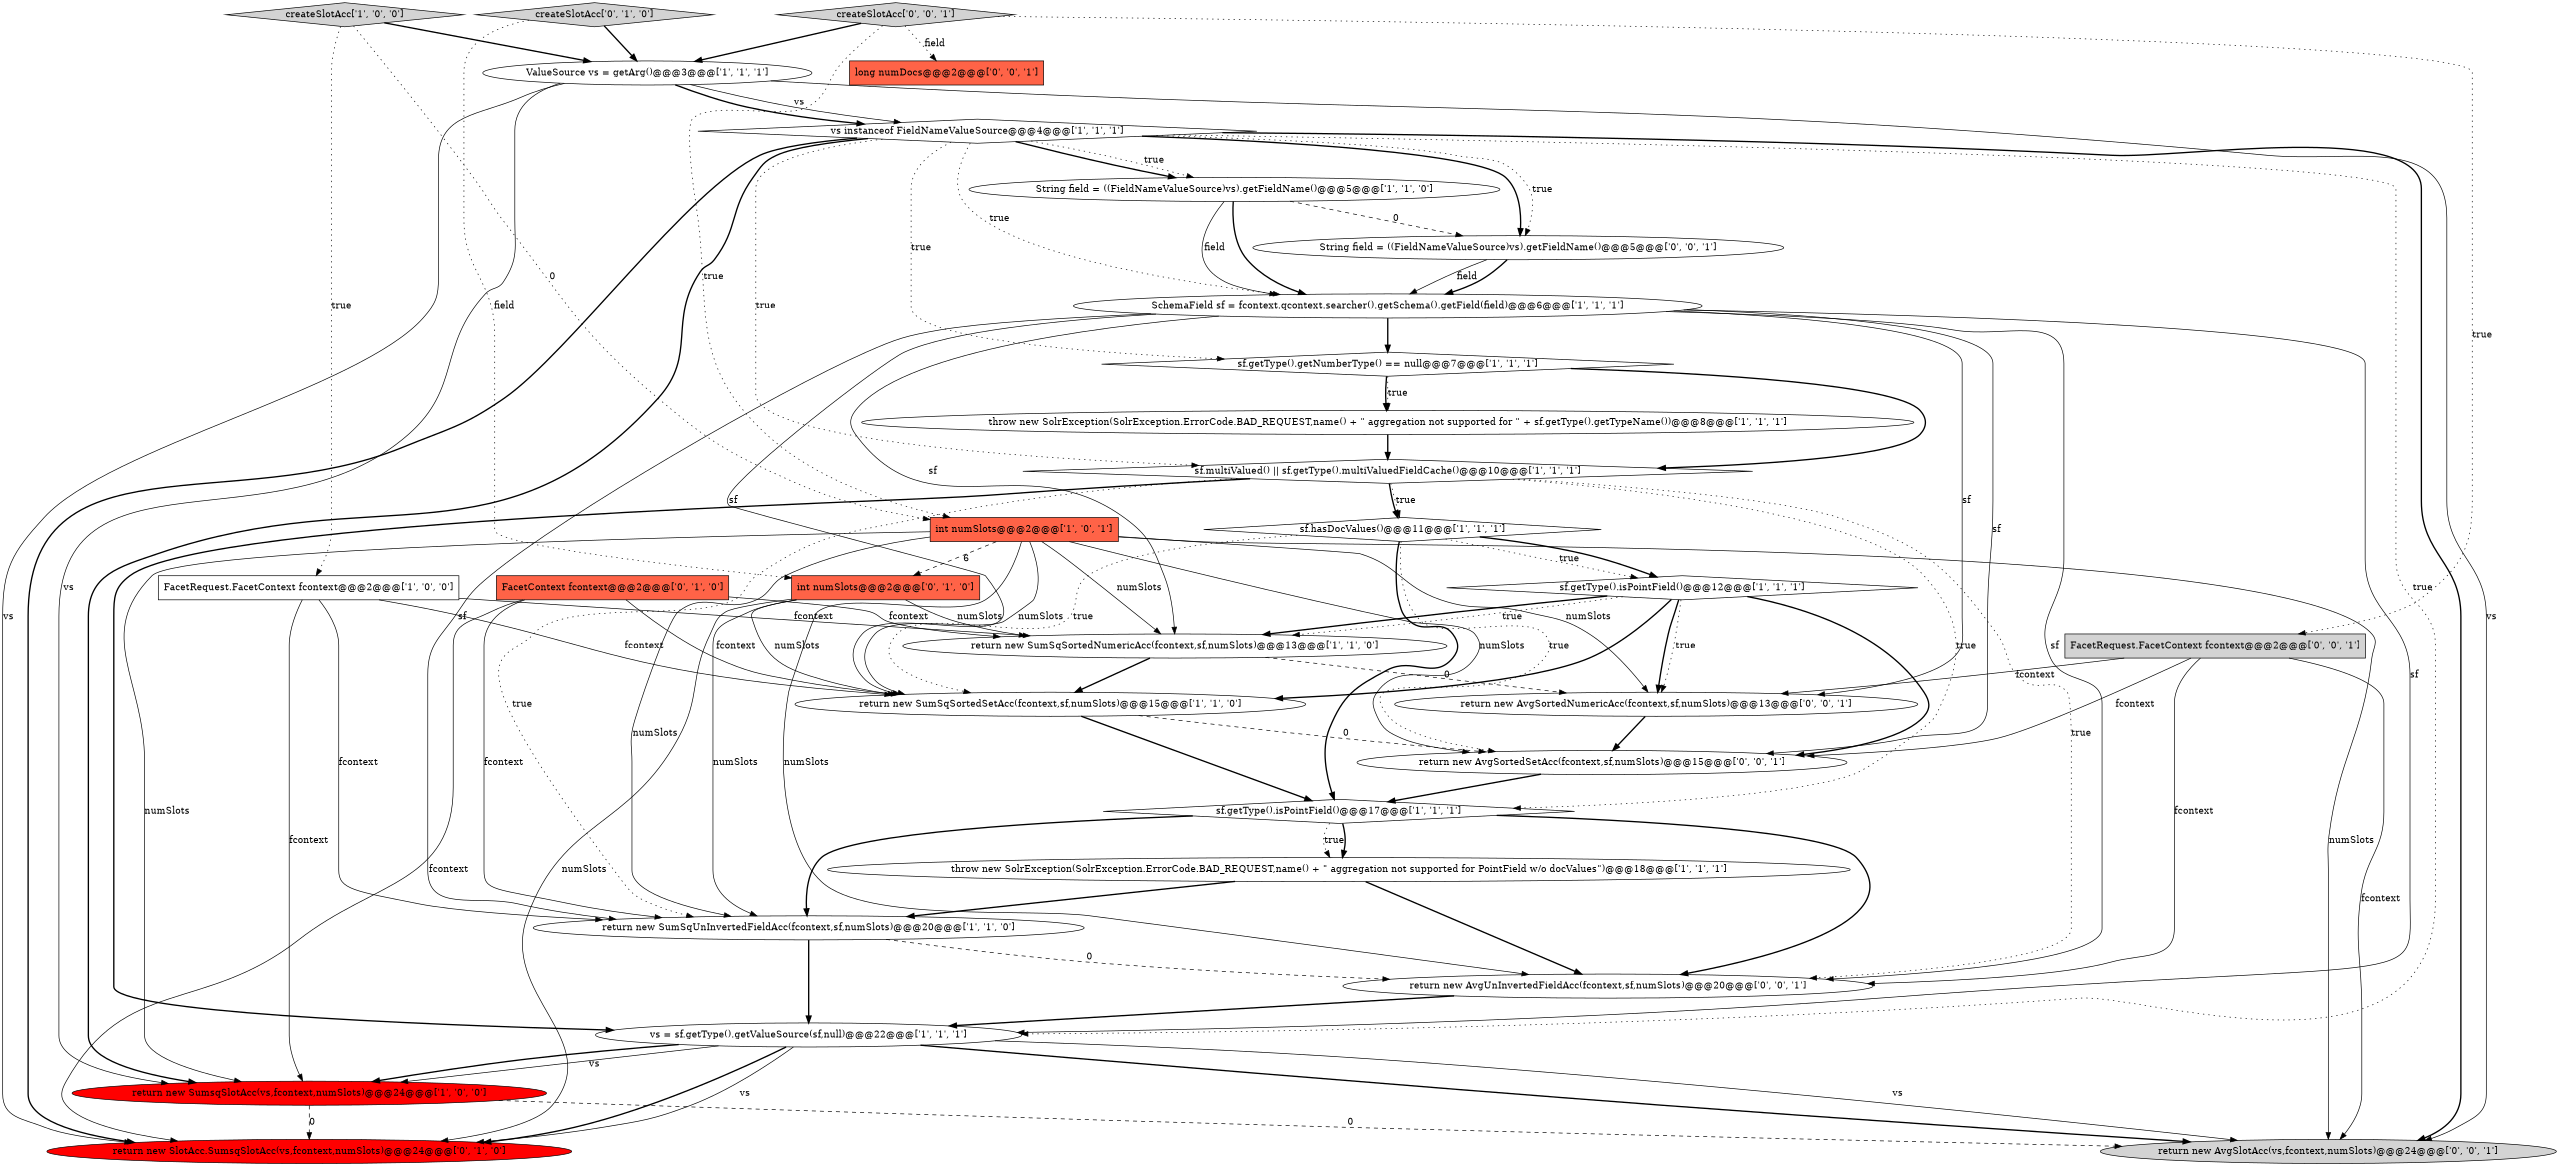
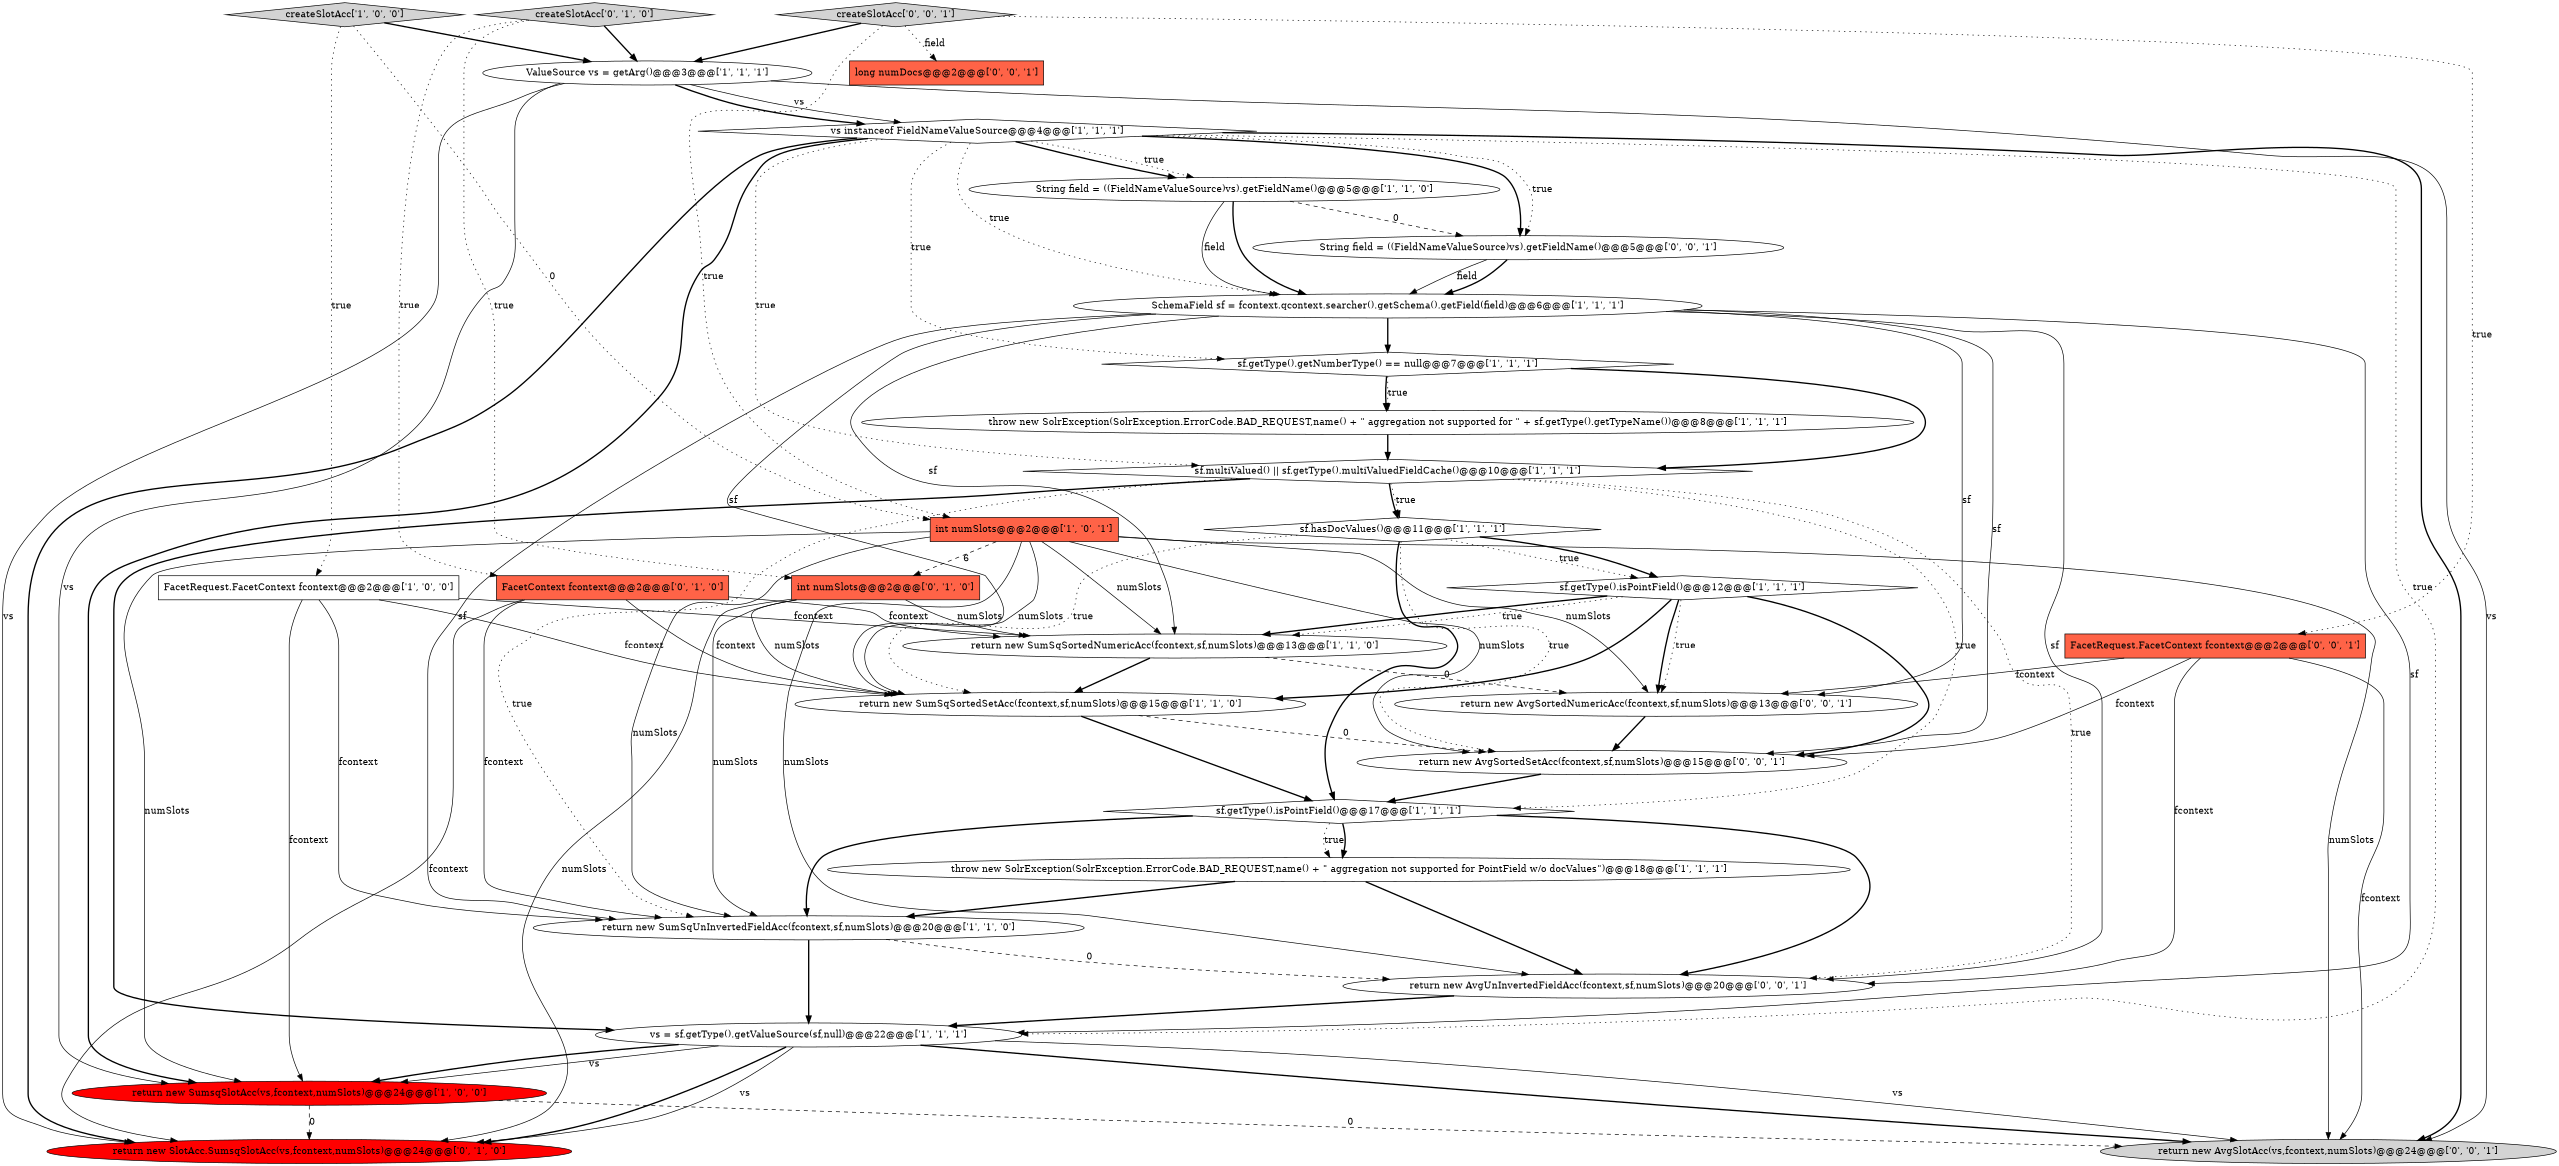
  digraph {
    node [fillcolor=white shape=ellipse style=filled]
    edge [style=solid]
    n1 [label="return new SumSqSortedSetAcc(fcontext,sf,numSlots)@@@15@@@['1', '1', '0']"]
    n2 [label="sf.getType().isPointField()@@@17@@@['1', '1', '1']" shape=diamond]
    n3 [label="return new AvgSortedSetAcc(fcontext,sf,numSlots)@@@15@@@['0', '0', '1']"]
    n4 [label="return new AvgUnInvertedFieldAcc(fcontext,sf,numSlots)@@@20@@@['0', '0', '1']"]
    n5 [label="return new SumSqUnInvertedFieldAcc(fcontext,sf,numSlots)@@@20@@@['1', '1', '0']"]
    n6 [label="throw new SolrException(SolrException.ErrorCode.BAD_REQUEST,name() + \" aggregation not supported for PointField w/o docValues\")@@@18@@@['1', '1', '1']"]
-   n7 [fillcolor=lightgray label="FacetRequest.FacetContext fcontext@@@2@@@['0', '0', '1']" shape=box]
+   n7 [fillcolor=tomato label="FacetRequest.FacetContext fcontext@@@2@@@['0', '0', '1']" shape=box]
    n8 [fillcolor=lightgray label="return new AvgSlotAcc(vs,fcontext,numSlots)@@@24@@@['0', '0', '1']"]
    n9 [label="return new AvgSortedNumericAcc(fcontext,sf,numSlots)@@@13@@@['0', '0', '1']"]
    n10 [label="vs = sf.getType().getValueSource(sf,null)@@@22@@@['1', '1', '1']"]
    n11 [label="sf.hasDocValues()@@@11@@@['1', '1', '1']" shape=diamond]
    n12 [label="sf.getType().isPointField()@@@12@@@['1', '1', '1']" shape=diamond]
    n13 [label="return new SumSqSortedNumericAcc(fcontext,sf,numSlots)@@@13@@@['1', '1', '0']"]
    n14 [fillcolor=lightgray label="createSlotAcc['1', '0', '0']" shape=diamond]
    n15 [label="FacetRequest.FacetContext fcontext@@@2@@@['1', '0', '0']" shape=box]
    n16 [label="ValueSource vs = getArg()@@@3@@@['1', '1', '1']"]
    n17 [fillcolor=tomato label="int numSlots@@@2@@@['1', '0', '1']" shape=box]
    n18 [fillcolor=red label="return new SumsqSlotAcc(vs,fcontext,numSlots)@@@24@@@['1', '0', '0']"]
    n19 [label="vs instanceof FieldNameValueSource@@@4@@@['1', '1', '1']" shape=diamond]
    n20 [fillcolor=red label="return new SlotAcc.SumsqSlotAcc(vs,fcontext,numSlots)@@@24@@@['0', '1', '0']"]
    n21 [fillcolor=tomato label="int numSlots@@@2@@@['0', '1', '0']" shape=box]
    n22 [label="String field = ((FieldNameValueSource)vs).getFieldName()@@@5@@@['1', '1', '0']"]
    n23 [label="sf.multiValued() || sf.getType().multiValuedFieldCache()@@@10@@@['1', '1', '1']" shape=diamond]
    n24 [label="String field = ((FieldNameValueSource)vs).getFieldName()@@@5@@@['0', '0', '1']"]
    n25 [label="sf.getType().getNumberType() == null@@@7@@@['1', '1', '1']" shape=diamond]
    n26 [label="SchemaField sf = fcontext.qcontext.searcher().getSchema().getField(field)@@@6@@@['1', '1', '1']"]
    n27 [label="throw new SolrException(SolrException.ErrorCode.BAD_REQUEST,name() + \" aggregation not supported for \" + sf.getType().getTypeName())@@@8@@@['1', '1', '1']"]
    n28 [fillcolor=tomato label="long numDocs@@@2@@@['0', '0', '1']" shape=box]
    n29 [fillcolor=lightgray label="createSlotAcc['0', '1', '0']" shape=diamond]
    n30 [fillcolor=tomato label="FacetContext fcontext@@@2@@@['0', '1', '0']" shape=box]
    n31 [fillcolor=lightgray label="createSlotAcc['0', '0', '1']" shape=diamond]
    n1 -> n2 [style=bold]
    n1 -> n3 [label=0 style=dashed]
    n2 -> n4 [style=bold]
    n2 -> n5 [style=bold]
    n2 -> n6 [label=true style=dotted]
    n2 -> n6 [style=bold]
    n3 -> n2 [style=bold]
    n4 -> n10 [style=bold]
    n5 -> n4 [label=0 style=dashed]
    n5 -> n10 [style=bold]
    n6 -> n4 [style=bold]
    n6 -> n5 [style=bold]
    n7 -> n3 [label=fcontext]
    n7 -> n4 [label=fcontext]
    n7 -> n8 [label=fcontext]
    n7 -> n9 [label=fcontext]
    n9 -> n3 [style=bold]
    n10 -> n8 [label=vs]
    n10 -> n8 [style=bold]
    n10 -> n18 [label=vs]
    n10 -> n18 [style=bold]
    n10 -> n20 [style=bold]
    n10 -> n20 [label=vs]
    n11 -> n1 [label=true style=dotted]
    n11 -> n2 [style=bold]
    n11 -> n3 [label=true style=dotted]
    n11 -> n12 [label=true style=dotted]
    n11 -> n12 [style=bold]
    n12 -> n1 [style=bold]
    n12 -> n3 [style=bold]
    n12 -> n9 [label=true style=dotted]
    n12 -> n9 [style=bold]
    n12 -> n13 [style=bold]
    n12 -> n13 [label=true style=dotted]
    n13 -> n1 [style=bold]
    n13 -> n9 [label=0 style=dashed]
    n14 -> n15 [label=true style=dotted]
    n14 -> n16 [style=bold]
    n14 -> n17 [label=0 style=dotted]
    n15 -> n1 [label=fcontext]
    n15 -> n5 [label=fcontext]
    n15 -> n13 [label=fcontext]
    n15 -> n18 [label=fcontext]
    n16 -> n8 [label=vs]
    n16 -> n18 [label=vs]
    n16 -> n19 [style=bold]
    n16 -> n19 [label=vs]
    n16 -> n20 [label=vs]
    n17 -> n1 [label=numSlots]
    n17 -> n3 [label=numSlots]
    n17 -> n4 [label=numSlots]
    n17 -> n5 [label=numSlots]
    n17 -> n8 [label=numSlots]
    n17 -> n9 [label=numSlots]
    n17 -> n13 [label=numSlots]
    n17 -> n18 [label=numSlots]
    n17 -> n21 [label=6 style=dashed]
    n18 -> n8 [label=0 style=dashed]
    n18 -> n20 [label=0 style=dashed]
    n19 -> n8 [style=bold]
    n19 -> n10 [label=true style=dotted]
    n19 -> n18 [style=bold]
    n19 -> n20 [style=bold]
    n19 -> n22 [style=bold]
    n19 -> n22 [label=true style=dotted]
    n19 -> n23 [label=true style=dotted]
    n19 -> n24 [style=bold]
    n19 -> n24 [label=true style=dotted]
    n19 -> n25 [label=true style=dotted]
    n19 -> n26 [label=true style=dotted]
    n21 -> n1 [label=numSlots]
    n21 -> n5 [label=numSlots]
    n21 -> n13 [label=numSlots]
    n21 -> n20 [label=numSlots]
    n22 -> n24 [label=0 style=dashed]
    n22 -> n26 [label=field]
    n22 -> n26 [style=bold]
    n23 -> n2 [label=true style=dotted]
    n23 -> n4 [label=true style=dotted]
    n23 -> n5 [label=true style=dotted]
    n23 -> n10 [style=bold]
    n23 -> n11 [label=true style=dotted]
    n23 -> n11 [style=bold]
    n24 -> n26 [label=field]
    n24 -> n26 [style=bold]
    n25 -> n23 [style=bold]
    n25 -> n27 [label=true style=dotted]
    n25 -> n27 [style=bold]
    n26 -> n1 [label=sf]
    n26 -> n3 [label=sf]
    n26 -> n4 [label=sf]
    n26 -> n5 [label=sf]
    n26 -> n9 [label=sf]
    n26 -> n10 [label=sf]
    n26 -> n13 [label=sf]
    n26 -> n25 [style=bold]
    n27 -> n23 [style=bold]
    n29 -> n16 [style=bold]
-   n29 -> n21 [label=field style=dotted]
+   n29 -> n21 [label=true style=dotted]
+   n29 -> n30 [label=true style=dotted]
    n30 -> n1 [label=fcontext]
    n30 -> n5 [label=fcontext]
    n30 -> n13 [label=fcontext]
    n30 -> n20 [label=fcontext]
    n31 -> n7 [label=true style=dotted]
    n31 -> n16 [style=bold]
    n31 -> n17 [label=true style=dotted]
    n31 -> n28 [label=field style=dotted]
  }
